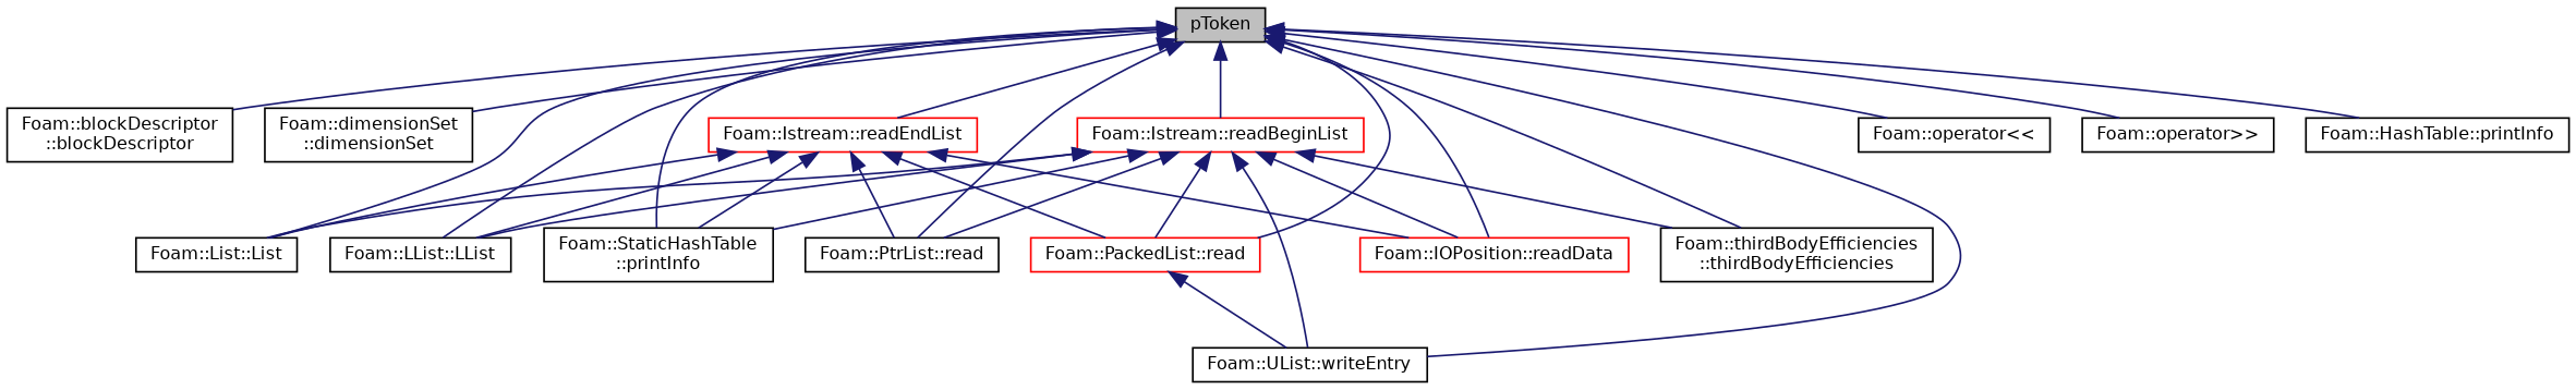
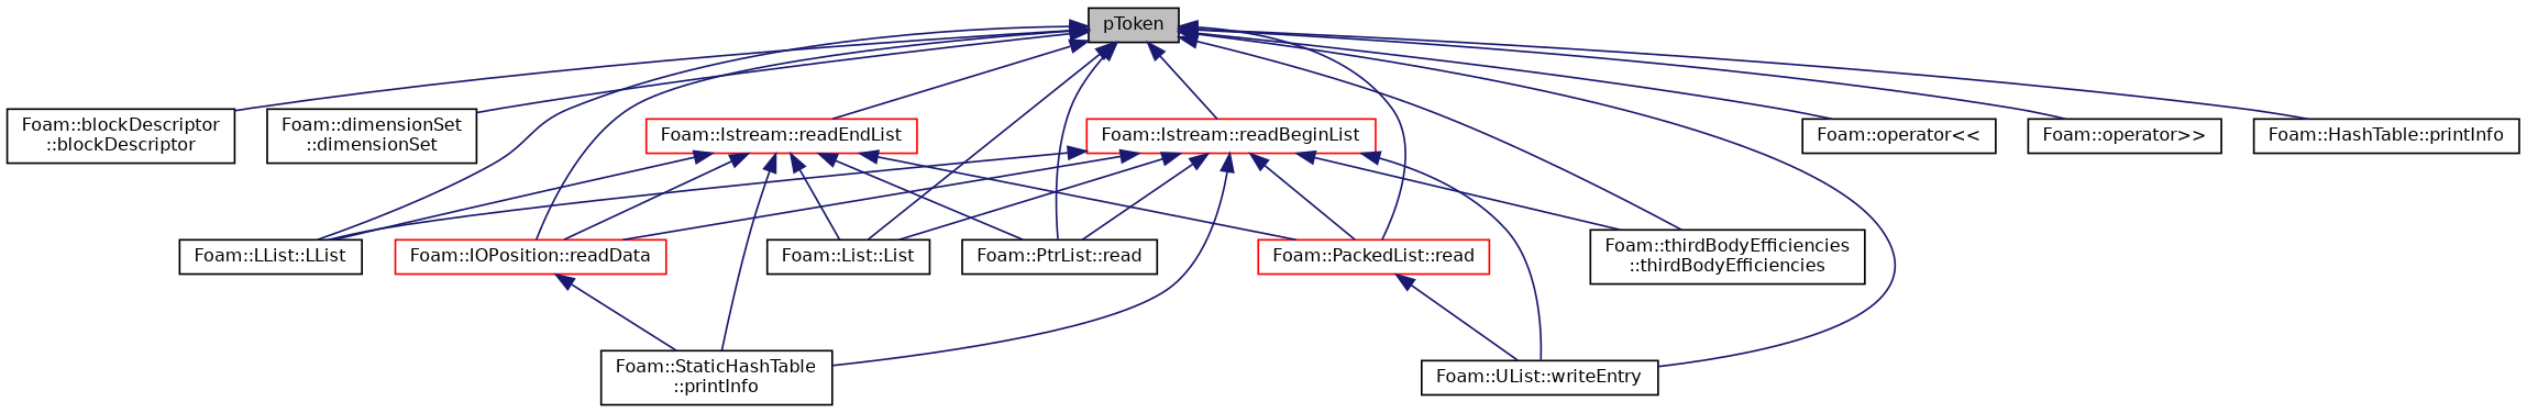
  digraph {
    rankdir=TB
    node [color=black fontname=Helvetica fontsize=10 shape=record]
    edge [color=midnightblue dir=back fontname=Helvetica fontsize=10 labelfontname=Helvetica labelfontsize=10 style=solid]
    n1 [fillcolor=grey75 fontcolor=black height=0.2 label=pToken style=filled width=0.4]
    n2 [height=0.2 label="Foam::blockDescriptor\l::blockDescriptor" width=0.4]
    n3 [height=0.2 label="Foam::dimensionSet\l::dimensionSet" width=0.4]
    n4 [height=0.2 label="Foam::List::List" width=0.4]
    n5 [height=0.2 label="Foam::LList::LList" width=0.4]
    n6 [height=0.2 label="Foam::operator\<\<" width=0.4]
    n7 [height=0.2 label="Foam::operator\>\>" width=0.4]
    n8 [height=0.2 label="Foam::StaticHashTable\l::printInfo" width=0.4]
    n9 [height=0.2 label="Foam::HashTable::printInfo" width=0.4]
    n10 [height=0.2 label="Foam::PtrList::read" width=0.4]
    n11 [color=red height=0.2 label="Foam::PackedList::read" width=0.4]
    n12 [color=red height=0.2 label="Foam::Istream::readBeginList" width=0.4]
    n13 [color=red height=0.2 label="Foam::IOPosition::readData" width=0.4]
    n14 [height=0.2 label="Foam::thirdBodyEfficiencies\l::thirdBodyEfficiencies" width=0.4]
    n15 [height=0.2 label="Foam::UList::writeEntry" width=0.4]
    n16 [color=red height=0.2 label="Foam::Istream::readEndList" width=0.4]
    n1 -> n2
    n1 -> n3
    n1 -> n4
    n1 -> n5
    n1 -> n6
    n1 -> n7
-   n1 -> n8
+   n13 -> n8
    n1 -> n9
    n1 -> n10
    n1 -> n11
    n1 -> n12
    n1 -> n13
    n1 -> n14
    n1 -> n15
    n1 -> n16
    n11 -> n15
    n12 -> n4
    n12 -> n5
    n12 -> n8
    n12 -> n10
    n12 -> n11
    n12 -> n13
    n12 -> n14
    n12 -> n15
    n16 -> n4
    n16 -> n5
    n16 -> n8
    n16 -> n10
    n16 -> n11
    n16 -> n13
  }
